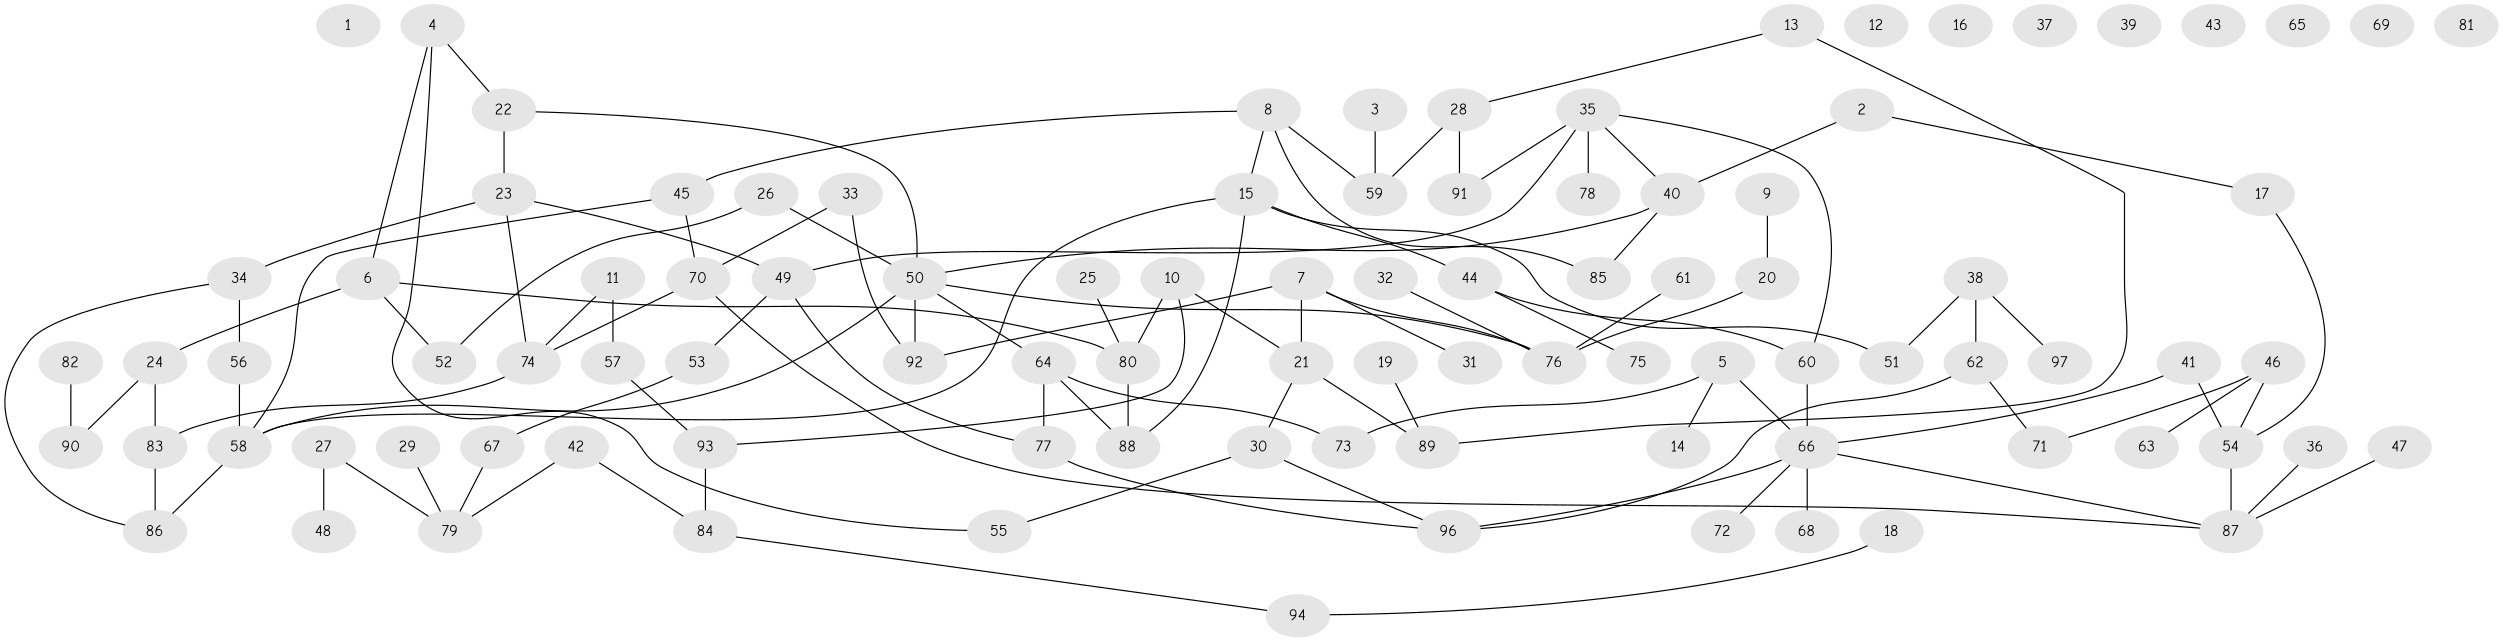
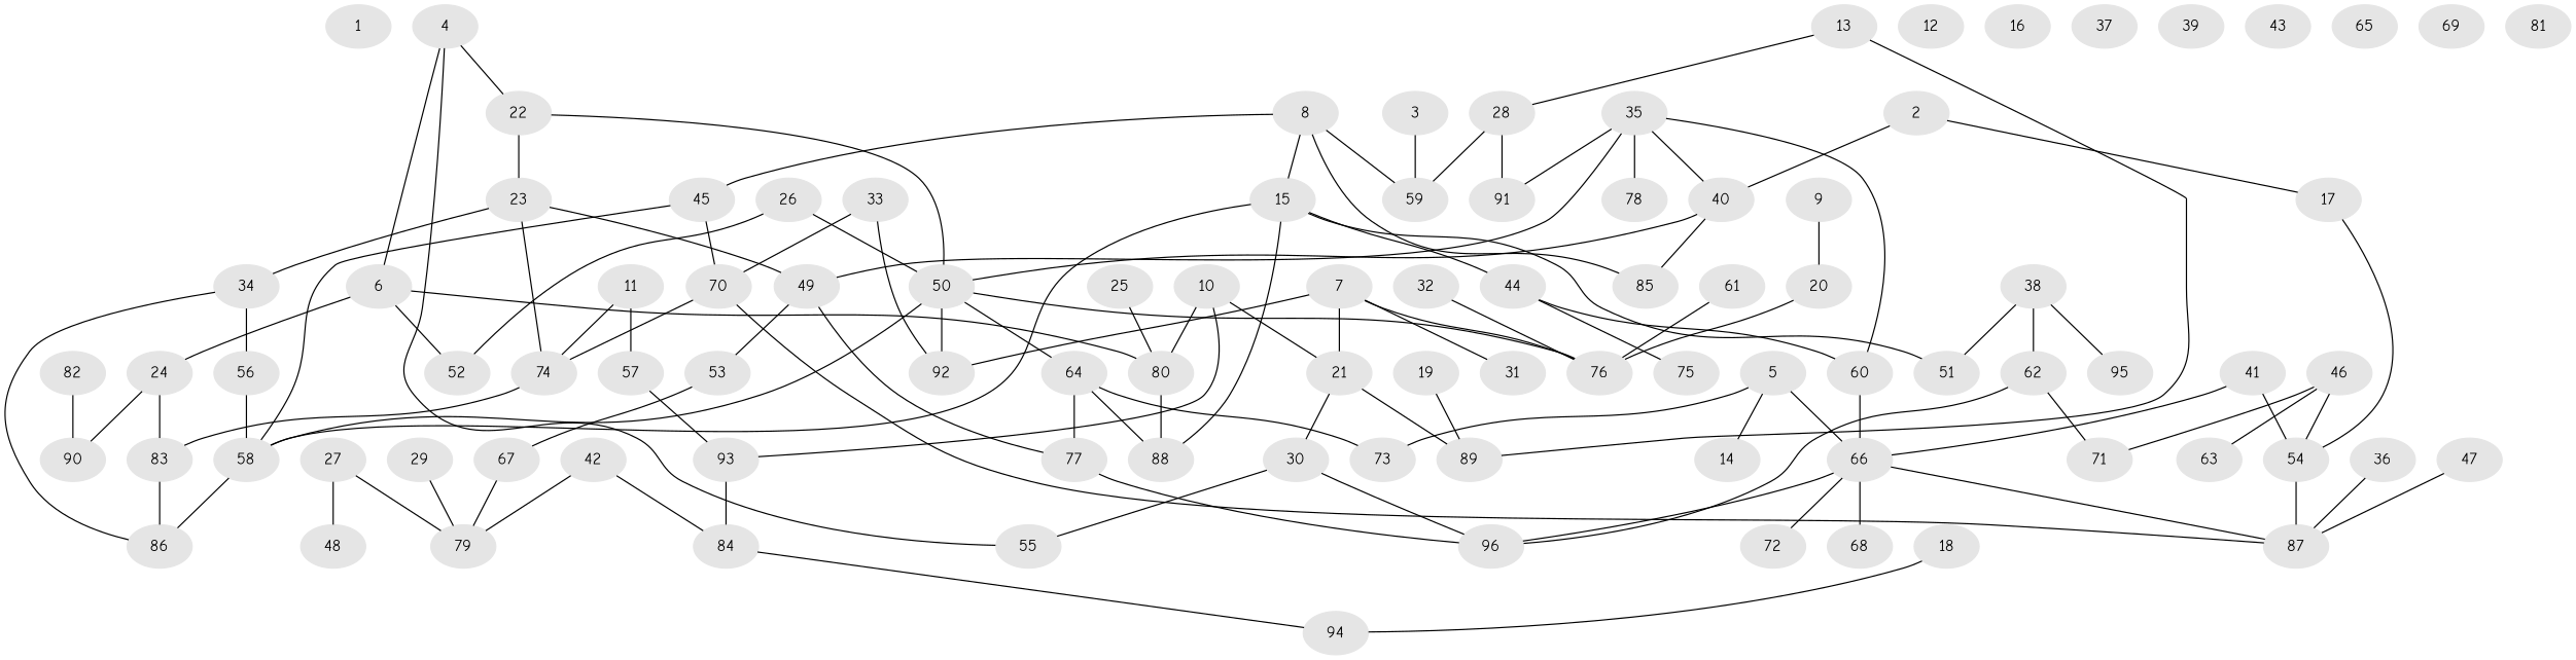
  graph {
    fontname="Comic Neue"
    node [color=gray90 fontname="Comic Neue" style=filled]
    edge [fontname="Comic Neue"]
    1
    2
    17
    40
    54
    85
    50
    3
    59
    4
    6
    22
    55
    24
    52
    80
    23
    5
    14
    66
    73
    96
    87
    68
    72
    83
    90
    88
    7
    21
    31
    76
    92
    89
    30
    8
    15
    45
    44
    51
    58
    70
    9
    20
    10
    93
    84
    11
    57
    74
    12
    13
    28
    91
    60
    75
    86
    16
    18
    94
    19
    34
    49
    64
    56
    53
    77
    25
    26
    27
    48
    79
    29
    32
    33
    35
    78
    36
    37
    38
    62
-   95 [label=97]
+   95
    71
    39
    41
    42
    43
    46
    63
    47
    67
    61
    65
    69
    81
    82
    2 -- 17
    2 -- 40
    17 -- 54
    40 -- 85
    40 -- 50
    54 -- 87
    50 -- 76
    50 -- 92
    50 -- 58
    50 -- 64
    3 -- 59
    4 -- 6
    4 -- 22
    4 -- 55
    6 -- 24
    6 -- 52
    6 -- 80
    22 -- 50
    22 -- 23
    24 -- 83
    24 -- 90
    80 -- 88
    23 -- 74
    23 -- 34
    23 -- 49
    5 -- 14
    5 -- 66
    5 -- 73
    66 -- 96
    66 -- 87
    66 -- 68
    66 -- 72
    83 -- 86
    7 -- 21
    7 -- 31
    7 -- 76
    7 -- 92
    21 -- 89
    21 -- 30
    30 -- 55
    30 -- 96
    8 -- 85
    8 -- 59
    8 -- 15
    8 -- 45
    15 -- 88
    15 -- 44
    15 -- 51
    15 -- 58
    45 -- 58
    45 -- 70
    44 -- 60
    44 -- 75
    58 -- 86
    70 -- 87
    70 -- 74
    9 -- 20
    20 -- 76
    10 -- 80
    10 -- 21
    10 -- 93
    93 -- 84
    84 -- 94
    11 -- 57
    11 -- 74
    57 -- 93
    74 -- 83
    13 -- 89
    13 -- 28
    28 -- 59
    28 -- 91
    60 -- 66
    18 -- 94
    19 -- 89
    34 -- 86
    34 -- 56
    49 -- 53
    49 -- 77
    64 -- 73
    64 -- 88
    64 -- 77
    56 -- 58
    53 -- 67
    77 -- 96
    25 -- 80
    26 -- 50
    26 -- 52
    27 -- 48
    27 -- 79
    29 -- 79
    32 -- 76
    33 -- 92
    33 -- 70
    35 -- 40
    35 -- 91
    35 -- 60
    35 -- 49
    35 -- 78
    36 -- 87
    38 -- 51
    38 -- 62
    38 -- 95
    62 -- 96
    62 -- 71
    41 -- 54
    41 -- 66
    42 -- 84
    42 -- 79
    46 -- 54
    46 -- 71
    46 -- 63
    47 -- 87
    67 -- 79
    61 -- 76
    82 -- 90
  }
